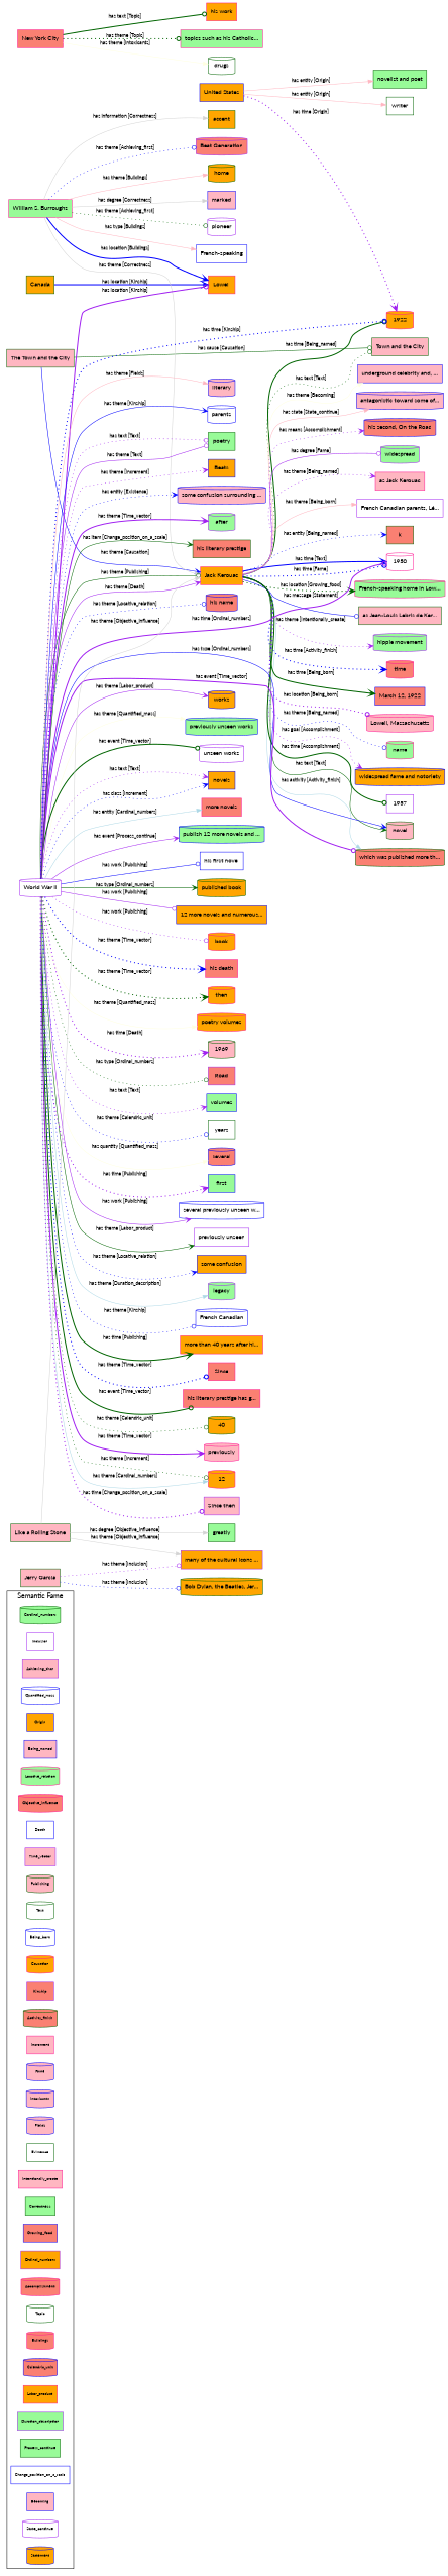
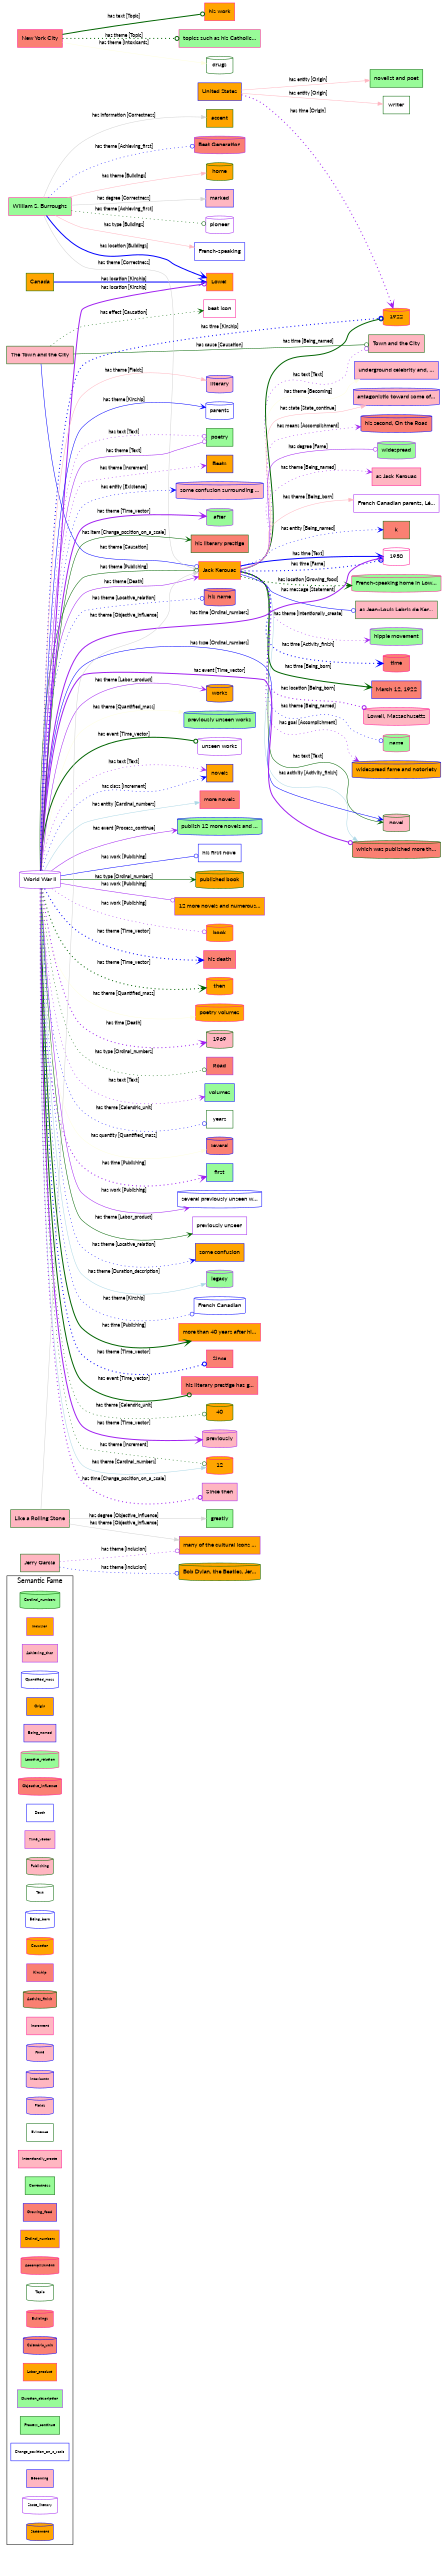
  digraph {
    bgcolor=white
    compound=true
    fontname=Lato
    rankdir=LR
    node [color=blue fillcolor=orange fontname=Lato fontsize=12 shape=box style=filled]
    edge [arrowhead=odot color=purple fontname=Lato fontsize=10 penwidth=1 style=dotted]
    n1 [color=darkgreen fillcolor=palegreen fontsize=8 label=Cardinal_numbers shape=cylinder]
-   n2 [color=purple fillcolor=white fontsize=8 label=Inclusion]
+   n2 [color=purple fontsize=8 label=Inclusion]
    n3 [color=purple fillcolor=lightpink fontsize=8 label=Achieving_than]
    n4 [fillcolor=white fontsize=8 label=Quantified_mass shape=cylinder]
    n5 [fontsize=8 label=Origin]
    n6 [fillcolor=lightpink fontsize=8 label=Being_named]
    n7 [color=deeppink fillcolor=palegreen fontsize=8 label=Locative_relation shape=cylinder]
    n8 [color=deeppink fillcolor=salmon fontsize=8 label=Objective_influence shape=cylinder]
    n9 [fillcolor=white fontsize=8 label=Death]
    n10 [color=purple fillcolor=lightpink fontsize=8 label=Time_vector]
    n11 [color=darkgreen fillcolor=lightpink fontsize=8 label=Publishing shape=cylinder]
    n12 [color=darkgreen fillcolor=white fontsize=8 label=Text shape=cylinder]
    n13 [fillcolor=white fontsize=8 label=Being_born shape=cylinder]
    n14 [color=deeppink fontsize=8 label=Causation shape=cylinder]
    n15 [color=purple fillcolor=salmon fontsize=8 label=Kinship]
    n16 [color=darkgreen fillcolor=salmon fontsize=8 label=Activity_finish shape=cylinder]
    n17 [color=deeppink fillcolor=lightpink fontsize=8 label=Increment]
    n18 [fillcolor=lightpink fontsize=8 label=Fame shape=cylinder]
    n19 [fillcolor=lightpink fontsize=8 label=Intoxicants shape=cylinder]
    n20 [fillcolor=lightpink fontsize=8 label=Fields shape=cylinder]
    n21 [color=darkgreen fillcolor=white fontsize=8 label=Existence]
    n22 [color=deeppink fillcolor=lightpink fontsize=8 label=Intentionally_create]
    n23 [color=darkgreen fillcolor=palegreen fontsize=8 label=Correctness]
    n24 [fillcolor=salmon fontsize=8 label=Growing_food]
    n25 [color=purple fontsize=8 label=Ordinal_numbers]
    n26 [color=deeppink fillcolor=salmon fontsize=8 label=Accomplishment shape=cylinder]
    n27 [color=darkgreen fillcolor=white fontsize=8 label=Topic shape=cylinder]
    n28 [color=deeppink fillcolor=salmon fontsize=8 label=Buildings shape=cylinder]
    n29 [fillcolor=salmon fontsize=8 label=Calendric_unit shape=cylinder]
    n30 [color=deeppink fontsize=8 label=Labor_product]
    n31 [color=purple fillcolor=palegreen fontsize=8 label=Duration_description]
    n32 [color=darkgreen fillcolor=palegreen fontsize=8 label=Process_continue]
    n33 [fillcolor=white fontsize=8 label=Change_position_on_a_scale]
    n34 [fillcolor=lightpink fontsize=8 label=Becoming]
-   n35 [color=purple fillcolor=white fontsize=8 label=State_continue shape=cylinder]
+   n35 [color=purple fillcolor=white fontsize=8 label=State_literary shape=cylinder]
    n36 [fontsize=8 label=Statement shape=cylinder]
    n37 [color=darkgreen fillcolor=white label=writer]
    n38 [color=deeppink fillcolor=salmon label="New York City"]
    n39 [color=deeppink label="his work"]
    n40 [color=deeppink fillcolor=palegreen label="topics such as his Catholic..."]
    n41 [color=darkgreen fillcolor=white label=drugs shape=cylinder]
    n42 [color=darkgreen fillcolor=lightpink label="The Town and the City"]
    n43 [color=darkgreen fillcolor=lightpink label="Town and the City"]
    n44 [color=deeppink label="Jack Kerouac"]
+   n45 [color=deeppink fillcolor=white label="beat icon"]
    n46 [color=darkgreen fillcolor=lightpink label=novel shape=cylinder]
    n47 [color=deeppink fillcolor=palegreen label="French-speaking home in Low..." shape=cylinder]
    n48 [color=darkgreen fillcolor=salmon label="which was published more th..." shape=cylinder]
    n49 [color=darkgreen fillcolor=lightpink label="as Jean-Louis Lebris de Ker..."]
    n50 [color=deeppink label=1922 shape=cylinder]
    n51 [color=purple fillcolor=palegreen label="hippie movement" shape=cylinder]
    n52 [color=deeppink fillcolor=salmon label=time shape=cylinder]
    n53 [fillcolor=salmon label="March 12, 1922"]
    n54 [color=deeppink fillcolor=lightpink label="Lowell, Massachusetts" shape=cylinder]
    n55 [color=deeppink fillcolor=palegreen label=name shape=cylinder]
    n56 [label="widespread fame and notoriety" shape=cylinder]
-   n57 [color=purple fillcolor=white label=1957]
    n58 [fillcolor=lightpink label="underground celebrity and, ..."]
    n59 [fillcolor=lightpink label="antagonistic toward some of..." shape=cylinder]
    n60 [color=deeppink fillcolor=white label=1950 shape=cylinder]
    n61 [fillcolor=salmon label="his second, On the Road" shape=cylinder]
    n62 [color=purple fillcolor=palegreen label=widespread shape=cylinder]
    n63 [color=deeppink fillcolor=lightpink label="as Jack Kerouac"]
    n64 [color=purple fillcolor=white label="French Canadian parents, Lé..."]
    n65 [color=darkgreen fillcolor=salmon label=k]
    n66 [label=works shape=cylinder]
    n67 [fillcolor=palegreen label="previously unseen works" shape=cylinder]
    n68 [color=purple fillcolor=white label="unseen works" shape=cylinder]
    n69 [label=novels]
    n70 [color=deeppink fillcolor=salmon label="more novels"]
    n71 [fillcolor=palegreen label="publish 12 more novels and ..." shape=cylinder]
    n72 [fillcolor=white label="his first novel"]
    n73 [color=darkgreen label="published book" shape=cylinder]
-   n74 [label="12 more novels and numerous..."]
+   n74 [color=purple label="12 more novels and numerous..."]
    n75 [color=darkgreen fillcolor=palegreen label="novelist and poet"]
    n76 [color=deeppink label=book shape=cylinder]
    n77 [color=deeppink fillcolor=salmon label="his death"]
    n78 [color=darkgreen label=Canada]
    n79 [color=deeppink label=Lowell]
    n80 [fillcolor=white label="several previously unseen w..." shape=cylinder]
    n81 [fillcolor=lightpink label=marked]
    n82 [color=purple fillcolor=white label="previously unseen"]
    n83 [color=purple fillcolor=white label=pioneer shape=cylinder]
    n84 [color=darkgreen fillcolor=lightpink label="Jerry Garcia"]
    n85 [color=purple label="many of the cultural icons ..."]
    n86 [color=darkgreen label="Bob Dylan, the Beatles, Jer..." shape=cylinder]
    n87 [label="some confusion"]
    n88 [color=purple fillcolor=palegreen label=legacy shape=cylinder]
    n89 [fillcolor=white label="French Canadian" shape=cylinder]
    n90 [color=deeppink label="more than 40 years after hi..."]
    n91 [color=deeppink fillcolor=salmon label=Since]
    n92 [color=deeppink fillcolor=salmon label="his literary prestige has g..."]
    n93 [color=darkgreen label=40 shape=cylinder]
-   n94 [color=deeppink fillcolor=lightpink label=previously shape=cylinder]
+   n94 [color=purple fillcolor=lightpink label=previously shape=cylinder]
    n95 [color=darkgreen fillcolor=palegreen label=greatly]
    n96 [color=deeppink label=12 shape=cylinder]
    n97 [color=purple fillcolor=lightpink label="Since then"]
    n98 [color=deeppink fillcolor=palegreen label="William S. Burroughs"]
    n99 [fillcolor=white label="French-speaking"]
    n100 [color=darkgreen label=accent]
    n101 [color=purple fillcolor=salmon label="Beat Generation" shape=cylinder]
    n102 [color=darkgreen label=home shape=cylinder]
    n103 [fillcolor=lightpink label=literary shape=cylinder]
    n104 [fillcolor=white label=parents shape=cylinder]
    n105 [color=darkgreen fillcolor=palegreen label=poetry]
    n106 [label=Beats]
    n107 [fillcolor=lightpink label="some confusion surrounding ..." shape=cylinder]
    n108 [color=purple fillcolor=palegreen label=after shape=cylinder]
    n109 [color=darkgreen fillcolor=salmon label="his literary prestige"]
    n110 [color=purple fillcolor=white label="World War II" shape=cylinder]
    n111 [fillcolor=salmon label="his name" shape=cylinder]
    n112 [color=deeppink label=then shape=cylinder]
    n113 [color=deeppink label="poetry volumes" shape=cylinder]
    n114 [color=darkgreen fillcolor=lightpink label=1969 shape=cylinder]
    n115 [color=purple fillcolor=salmon label=Road]
    n116 [fillcolor=palegreen label=volumes]
    n117 [color=darkgreen fillcolor=white label=years]
    n118 [fillcolor=salmon label=several shape=cylinder]
    n119 [fillcolor=palegreen label=first]
    n120 [label="United States"]
    n121 [color=darkgreen fillcolor=lightpink label="Like a Rolling Stone"]
    subgraph cluster_1 {
      subgraph sub_2 {
        color=red
        fillcolor=lightcoral
        label=People
        style=filled
      }
    }
    subgraph cluster_3 {
      subgraph sub_4 {
        color=green
        fillcolor=lightgreen
        label=Locations
        style=filled
      }
    }
    subgraph cluster_5 {
      subgraph sub_6 {
        color=orange
        fillcolor=lightyellow
        label=Events
        style=filled
      }
    }
    subgraph cluster_7 {
      subgraph sub_8 {
        color=blue
        fillcolor=lightblue
        label=Concepts
        style=filled
      }
    }
    subgraph cluster_9 {
      subgraph sub_10 {
        color=gray
        fillcolor=lightgray
        label=Other
        style=filled
      }
    }
    subgraph cluster_11 {
      color=black
      fillcolor=white
      label="Semantic Fame"
      rank=sink
      style=filled
      n1
      n2
      n3
      n4
      n5
      n6
      n7
      n8
      n9
      n10
      n11
      n12
      n13
      n14
      n15
      n16
      n17
      n18
      n19
      n20
      n21
      n22
      n23
      n24
      n25
      n26
      n27
      n28
      n29
      n30
      n31
      n32
      n33
      n34
      n35
      n36
    }
    n38 -> n39 [color=darkgreen label="has text [Topic]" penwidth=2 style=solid]
    n38 -> n40 [color=darkgreen label="has theme [Topic]" penwidth=2]
    n38 -> n41 [color=lightyellow label="has theme [Intoxicants]" arrowhead="" style=""]
    n42 -> n43 [color=darkgreen label="has cause [Causation]" style=solid]
-   n42 -> n44 [arrowhead=vee color=blue label="has theme [Causation]" style=solid]
-   n44 -> n43 [color=darkgreen label="has text [Text]"]
+   n42 -> n44 [color=blue label="has theme [Causation]" style=solid]
+   n42 -> n45 [arrowhead=vee color=darkgreen label="has effect [Causation]"]
+   n44 -> n43 [label="has text [Text]"]
    n44 -> n46 [arrowhead=vee color=darkgreen label="has text [Text]" style=solid]
    n44 -> n47 [arrowhead=vee color=darkgreen label="has location [Growing_food]" penwidth=2]
    n44 -> n48 [color=lightblue label="has activity [Activity_finish]" arrowhead="" style=""]
    n44 -> n49 [color=blue label="has message [Statement]" style=solid]
    n44 -> n50 [color=darkgreen label="has time [Being_named]" penwidth=2 style=solid]
    n44 -> n51 [arrowhead=vee label="has theme [Intentionally_create]"]
    n44 -> n52 [arrowhead=vee color=blue label="has time [Activity_finish]" penwidth=2]
    n44 -> n53 [arrowhead=vee color=darkgreen label="has time [Being_born]" penwidth=2 style=solid]
    n44 -> n54 [label="has location [Being_born]" penwidth=2]
    n44 -> n55 [color=blue label="has theme [Being_named]"]
    n44 -> n56 [arrowhead=vee label="has goal [Accomplishment]"]
-   n44 -> n57 [color=darkgreen label="has time [Accomplishment]" penwidth=2 style=solid]
    n44 -> n58 [color=lightyellow label="has theme [Becoming]" arrowhead="" style=""]
    n44 -> n59 [color=lightpink label="has state [State_continue]" arrowhead="" style=""]
    n44 -> n60 [arrowhead=vee color=blue label="has time [Text]" penwidth=2 style=solid]
    n44 -> n60 [color=blue label="has time [Fame]" penwidth=2]
    n44 -> n61 [arrowhead=vee label="has means [Accomplishment]"]
    n44 -> n62 [label="has degree [Fame]" style=solid]
    n44 -> n63 [arrowhead=vee label="has theme [Being_named]"]
    n44 -> n64 [color=lightpink label="has theme [Being_born]" arrowhead="" style=""]
    n44 -> n65 [arrowhead=vee color=blue label="has entity [Being_named]"]
    n78 -> n79 [arrowhead=vee color=blue label="has location [Kinship]" penwidth=2 style=solid]
    n84 -> n85 [label="has theme [Inclusion]"]
    n84 -> n86 [color=blue label="has theme [Inclusion]"]
    n98 -> n44 [color=lightgray label="has theme [Correctness]" arrowhead="" style=""]
    n98 -> n79 [arrowhead=vee color=blue label="has location [Buildings]" penwidth=2 style=solid]
    n98 -> n81 [color=lightgray label="has degree [Correctness]" arrowhead="" style=""]
    n98 -> n83 [color=darkgreen label="has theme [Achieving_first]"]
    n98 -> n99 [color=lightpink label="has type [Buildings]" arrowhead="" style=""]
    n98 -> n100 [color=lightgray label="has information [Correctness]" arrowhead="" style=""]
    n98 -> n101 [color=blue label="has theme [Achieving_first]"]
    n98 -> n102 [color=lightpink label="has theme [Buildings]" arrowhead="" style=""]
    n110 -> n44 [color=darkgreen label="has theme [Publishing]" style=solid]
    n110 -> n44 [arrowhead=vee label="has theme [Death]" style=solid]
    n110 -> n46 [arrowhead=vee color=blue label="has type [Ordinal_numbers]" style=solid]
    n110 -> n48 [label="has event [Time_vector]" penwidth=2 style=solid]
    n110 -> n50 [color=blue label="has time [Kinship]" penwidth=2]
    n110 -> n60 [label="has time [Ordinal_numbers]" penwidth=2 style=solid]
    n110 -> n66 [arrowhead=vee label="has theme [Labor_product]" style=solid]
    n110 -> n67 [color=lightyellow label="has theme [Quantified_mass]" arrowhead="" style=""]
    n110 -> n68 [color=darkgreen label="has event [Time_vector]" penwidth=2 style=solid]
    n110 -> n69 [arrowhead=vee color=blue label="has class [Increment]"]
    n110 -> n69 [arrowhead=vee label="has text [Text]"]
    n110 -> n70 [color=lightblue label="has entity [Cardinal_numbers]" arrowhead="" style=""]
    n110 -> n71 [arrowhead=vee label="has event [Process_continue]" style=solid]
    n110 -> n72 [color=blue label="has work [Publishing]" style=solid]
    n110 -> n73 [arrowhead=vee color=darkgreen label="has type [Ordinal_numbers]" style=solid]
    n110 -> n74 [label="has work [Publishing]" style=solid]
    n110 -> n76 [label="has work [Publishing]"]
    n110 -> n77 [arrowhead=vee color=blue label="has theme [Time_vector]" penwidth=2]
    n110 -> n79 [label="has location [Kinship]" penwidth=2 style=solid]
    n110 -> n80 [arrowhead=vee label="has work [Publishing]" style=solid]
    n110 -> n82 [arrowhead=vee color=darkgreen label="has theme [Labor_product]" style=solid]
    n110 -> n87 [arrowhead=vee color=blue label="has theme [Locative_relation]"]
    n110 -> n88 [color=lightblue label="has theme [Duration_description]" arrowhead="" style=""]
    n110 -> n89 [color=blue label="has theme [Kinship]"]
    n110 -> n90 [arrowhead=vee color=darkgreen label="has time [Publishing]" penwidth=2 style=solid]
    n110 -> n91 [color=blue label="has theme [Time_vector]" penwidth=2]
    n110 -> n92 [color=darkgreen label="has event [Time_vector]" penwidth=2 style=solid]
    n110 -> n93 [color=darkgreen label="has theme [Calendric_unit]"]
    n110 -> n94 [arrowhead=vee label="has theme [Time_vector]" penwidth=2 style=solid]
    n110 -> n96 [color=lightblue label="has theme [Cardinal_numbers]" arrowhead="" style=""]
    n110 -> n96 [color=darkgreen label="has theme [Increment]"]
    n110 -> n97 [label="has time [Change_position_on_a_scale]" penwidth=2]
    n110 -> n103 [color=lightpink label="has theme [Fields]" arrowhead="" style=""]
    n110 -> n104 [arrowhead=vee color=blue label="has theme [Kinship]" style=solid]
    n110 -> n105 [label="has theme [Text]" style=solid]
    n110 -> n105 [label="has text [Text]"]
    n110 -> n106 [arrowhead=vee label="has theme [Increment]"]
    n110 -> n107 [arrowhead=vee color=blue label="has entity [Existence]"]
    n110 -> n108 [arrowhead=vee label="has theme [Time_vector]" penwidth=2 style=solid]
    n110 -> n109 [arrowhead=vee color=darkgreen label="has item [Change_position_on_a_scale]" style=solid]
    n110 -> n111 [color=blue label="has theme [Locative_relation]"]
    n110 -> n112 [arrowhead=vee color=darkgreen label="has theme [Time_vector]" penwidth=2]
    n110 -> n113 [color=lightyellow label="has theme [Quantified_mass]" arrowhead="" style=""]
    n110 -> n114 [arrowhead=vee label="has time [Death]" penwidth=2]
    n110 -> n115 [color=darkgreen label="has type [Ordinal_numbers]"]
    n110 -> n116 [arrowhead=vee label="has text [Text]"]
    n110 -> n117 [color=blue label="has theme [Calendric_unit]"]
    n110 -> n118 [color=lightyellow label="has quantity [Quantified_mass]" arrowhead="" style=""]
    n110 -> n119 [arrowhead=vee label="has time [Publishing]" penwidth=2]
    n120 -> n37 [color=lightpink label="has entity [Origin]" arrowhead="" style=""]
    n120 -> n50 [arrowhead=vee label="has time [Origin]" penwidth=2]
    n120 -> n75 [color=lightpink label="has entity [Origin]" arrowhead="" style=""]
    n121 -> n44 [color=lightgray label="has theme [Objective_influence]" arrowhead="" style=""]
    n121 -> n85 [color=lightgray label="has theme [Objective_influence]" arrowhead="" style=""]
    n121 -> n95 [color=lightgray label="has degree [Objective_influence]" arrowhead="" style=""]
  }
